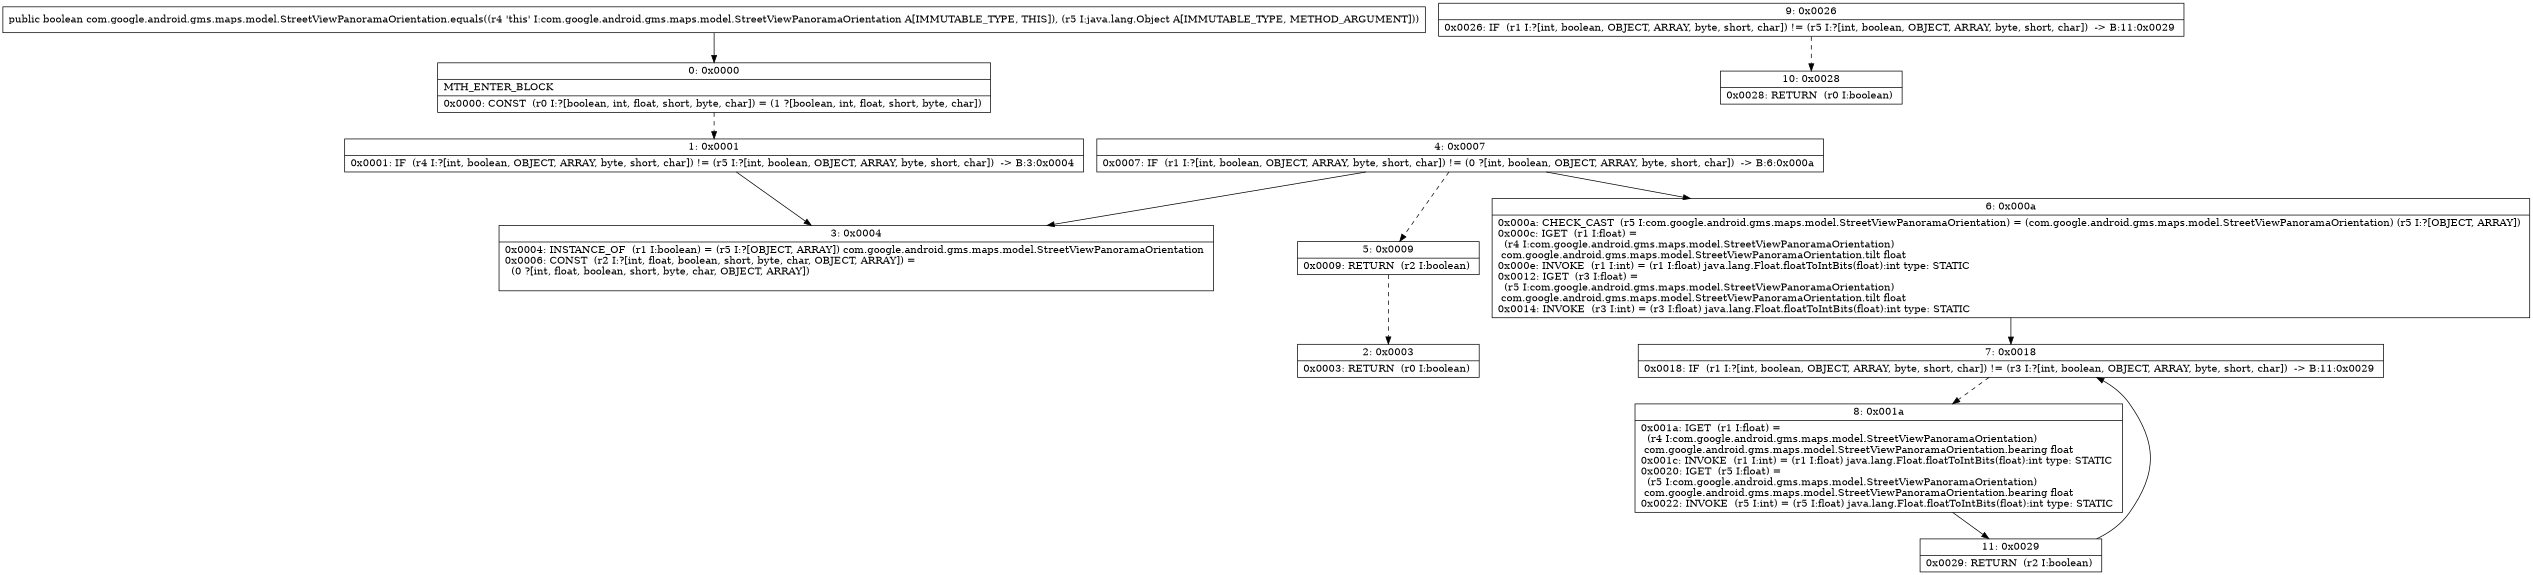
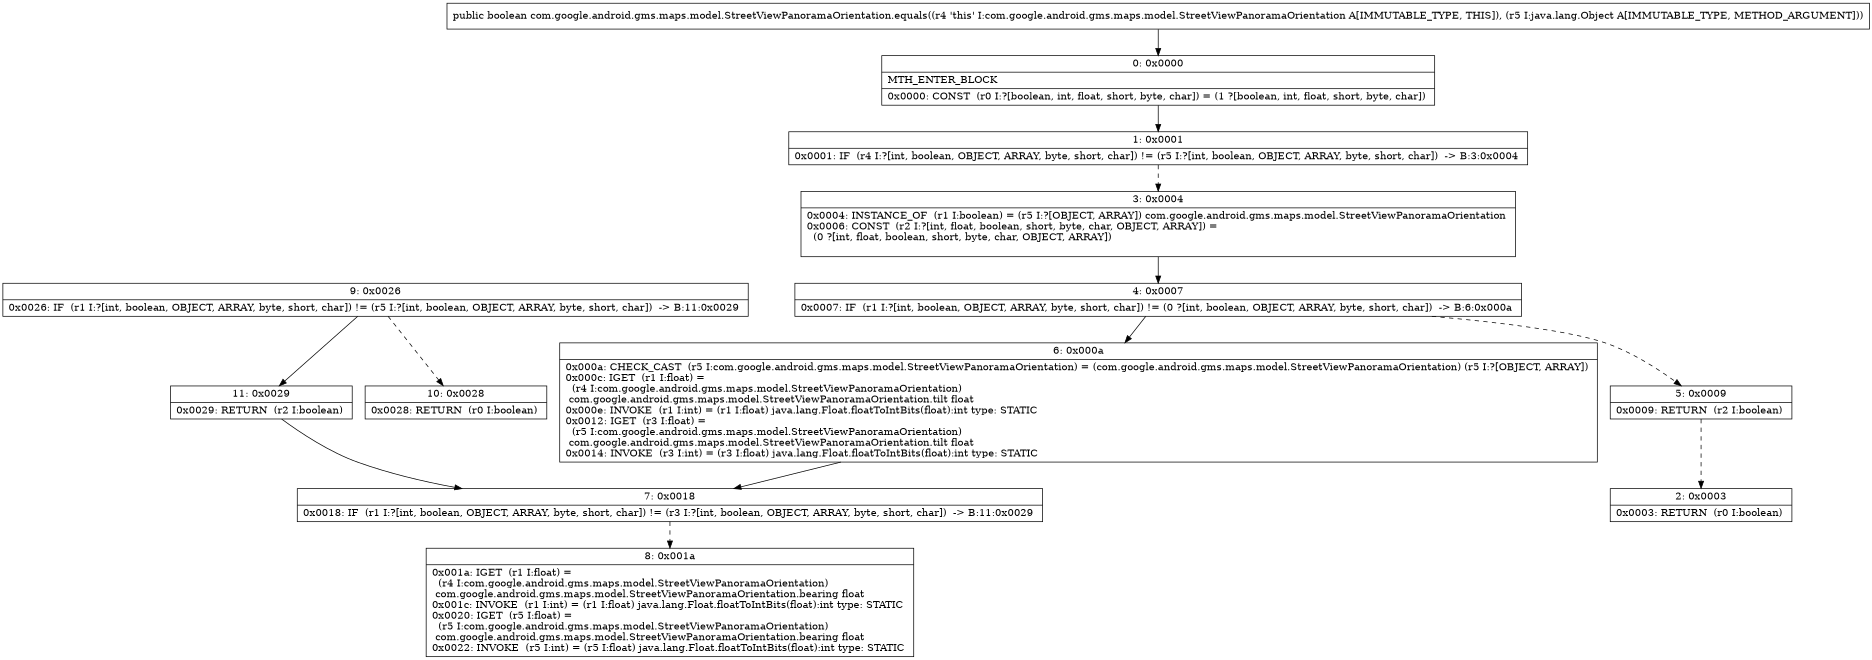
  digraph {
    node [shape=record]
    n1 [label="{0\:\ 0x0000|MTH_ENTER_BLOCK\l|0x0000: CONST  (r0 I:?[boolean, int, float, short, byte, char]) = (1 ?[boolean, int, float, short, byte, char]) \l}"]
    n2 [label="{1\:\ 0x0001|0x0001: IF  (r4 I:?[int, boolean, OBJECT, ARRAY, byte, short, char]) != (r5 I:?[int, boolean, OBJECT, ARRAY, byte, short, char])  \-\> B:3:0x0004 \l}"]
    n3 [label="{3\:\ 0x0004|0x0004: INSTANCE_OF  (r1 I:boolean) = (r5 I:?[OBJECT, ARRAY]) com.google.android.gms.maps.model.StreetViewPanoramaOrientation \l0x0006: CONST  (r2 I:?[int, float, boolean, short, byte, char, OBJECT, ARRAY]) = \l  (0 ?[int, float, boolean, short, byte, char, OBJECT, ARRAY])\l \l}"]
    n4 [label="{2\:\ 0x0003|0x0003: RETURN  (r0 I:boolean) \l}"]
    n5 [label="{4\:\ 0x0007|0x0007: IF  (r1 I:?[int, boolean, OBJECT, ARRAY, byte, short, char]) != (0 ?[int, boolean, OBJECT, ARRAY, byte, short, char])  \-\> B:6:0x000a \l}"]
    n6 [label="{5\:\ 0x0009|0x0009: RETURN  (r2 I:boolean) \l}"]
    n7 [label="{6\:\ 0x000a|0x000a: CHECK_CAST  (r5 I:com.google.android.gms.maps.model.StreetViewPanoramaOrientation) = (com.google.android.gms.maps.model.StreetViewPanoramaOrientation) (r5 I:?[OBJECT, ARRAY]) \l0x000c: IGET  (r1 I:float) = \l  (r4 I:com.google.android.gms.maps.model.StreetViewPanoramaOrientation)\l com.google.android.gms.maps.model.StreetViewPanoramaOrientation.tilt float \l0x000e: INVOKE  (r1 I:int) = (r1 I:float) java.lang.Float.floatToIntBits(float):int type: STATIC \l0x0012: IGET  (r3 I:float) = \l  (r5 I:com.google.android.gms.maps.model.StreetViewPanoramaOrientation)\l com.google.android.gms.maps.model.StreetViewPanoramaOrientation.tilt float \l0x0014: INVOKE  (r3 I:int) = (r3 I:float) java.lang.Float.floatToIntBits(float):int type: STATIC \l}"]
    n8 [label="{7\:\ 0x0018|0x0018: IF  (r1 I:?[int, boolean, OBJECT, ARRAY, byte, short, char]) != (r3 I:?[int, boolean, OBJECT, ARRAY, byte, short, char])  \-\> B:11:0x0029 \l}"]
    n9 [label="{8\:\ 0x001a|0x001a: IGET  (r1 I:float) = \l  (r4 I:com.google.android.gms.maps.model.StreetViewPanoramaOrientation)\l com.google.android.gms.maps.model.StreetViewPanoramaOrientation.bearing float \l0x001c: INVOKE  (r1 I:int) = (r1 I:float) java.lang.Float.floatToIntBits(float):int type: STATIC \l0x0020: IGET  (r5 I:float) = \l  (r5 I:com.google.android.gms.maps.model.StreetViewPanoramaOrientation)\l com.google.android.gms.maps.model.StreetViewPanoramaOrientation.bearing float \l0x0022: INVOKE  (r5 I:int) = (r5 I:float) java.lang.Float.floatToIntBits(float):int type: STATIC \l}"]
    n10 [label="{11\:\ 0x0029|0x0029: RETURN  (r2 I:boolean) \l}"]
    n11 [label="{9\:\ 0x0026|0x0026: IF  (r1 I:?[int, boolean, OBJECT, ARRAY, byte, short, char]) != (r5 I:?[int, boolean, OBJECT, ARRAY, byte, short, char])  \-\> B:11:0x0029 \l}"]
    n12 [label="{10\:\ 0x0028|0x0028: RETURN  (r0 I:boolean) \l}"]
    n13 [label="{public boolean com.google.android.gms.maps.model.StreetViewPanoramaOrientation.equals((r4 'this' I:com.google.android.gms.maps.model.StreetViewPanoramaOrientation A[IMMUTABLE_TYPE, THIS]), (r5 I:java.lang.Object A[IMMUTABLE_TYPE, METHOD_ARGUMENT])) }"]
-   n1 -> n2 [style=dashed]
-   n2 -> n3
-   n5 -> n3
+   n1 -> n2
+   n2 -> n3 [style=dashed]
+   n3 -> n5
    n5 -> n6 [style=dashed]
    n5 -> n7
    n6 -> n4 [style=dashed]
    n7 -> n8
    n8 -> n9 [style=dashed]
    n10 -> n8
-   n9 -> n10
+   n11 -> n10
    n11 -> n12 [style=dashed]
    n13 -> n1
  }
